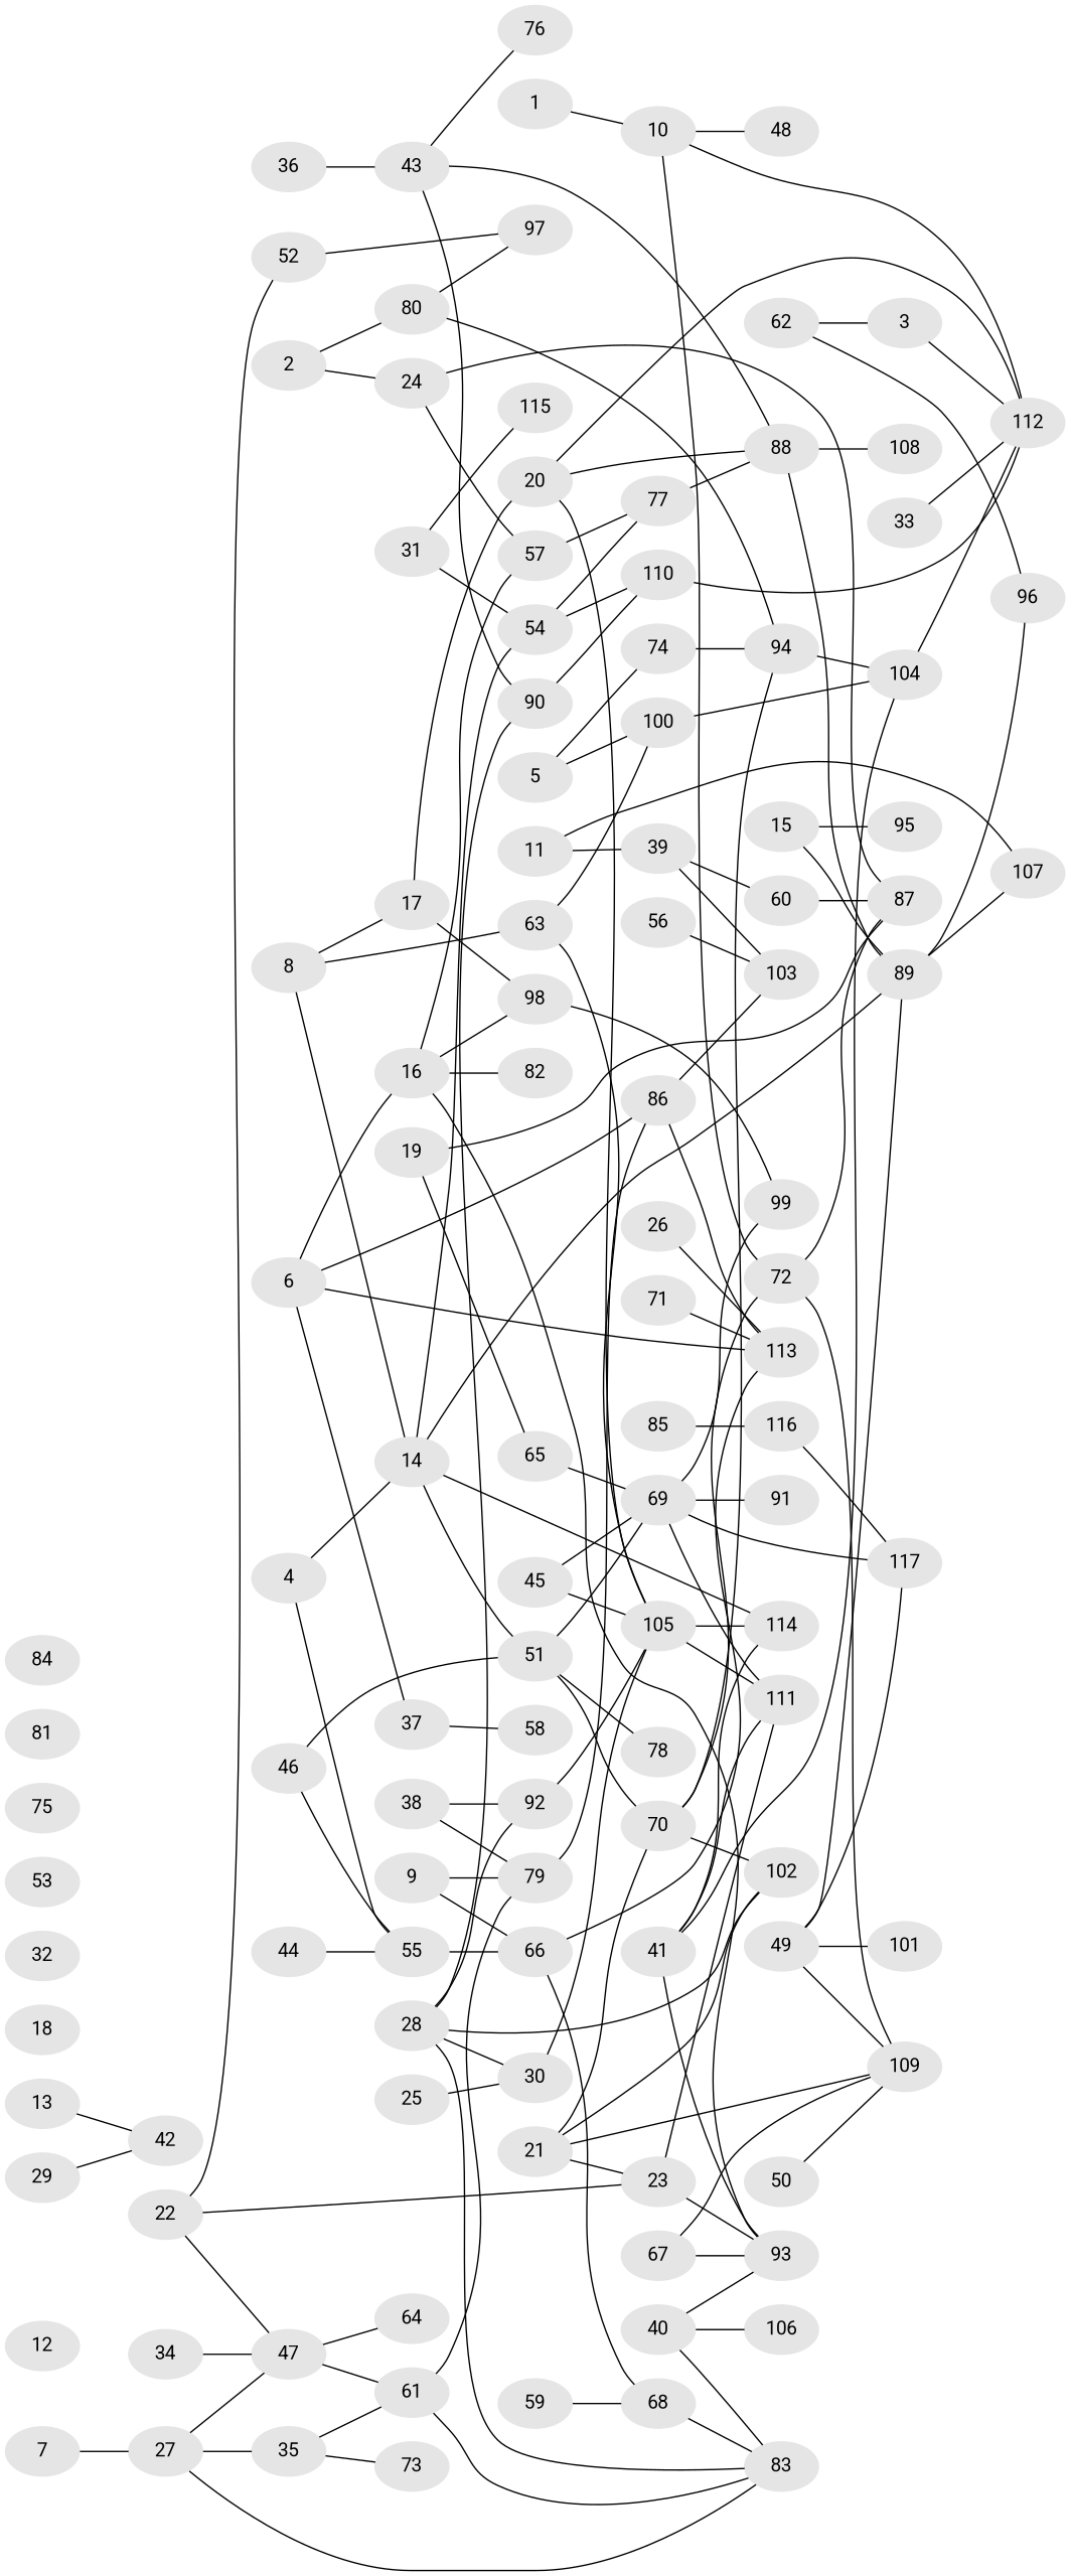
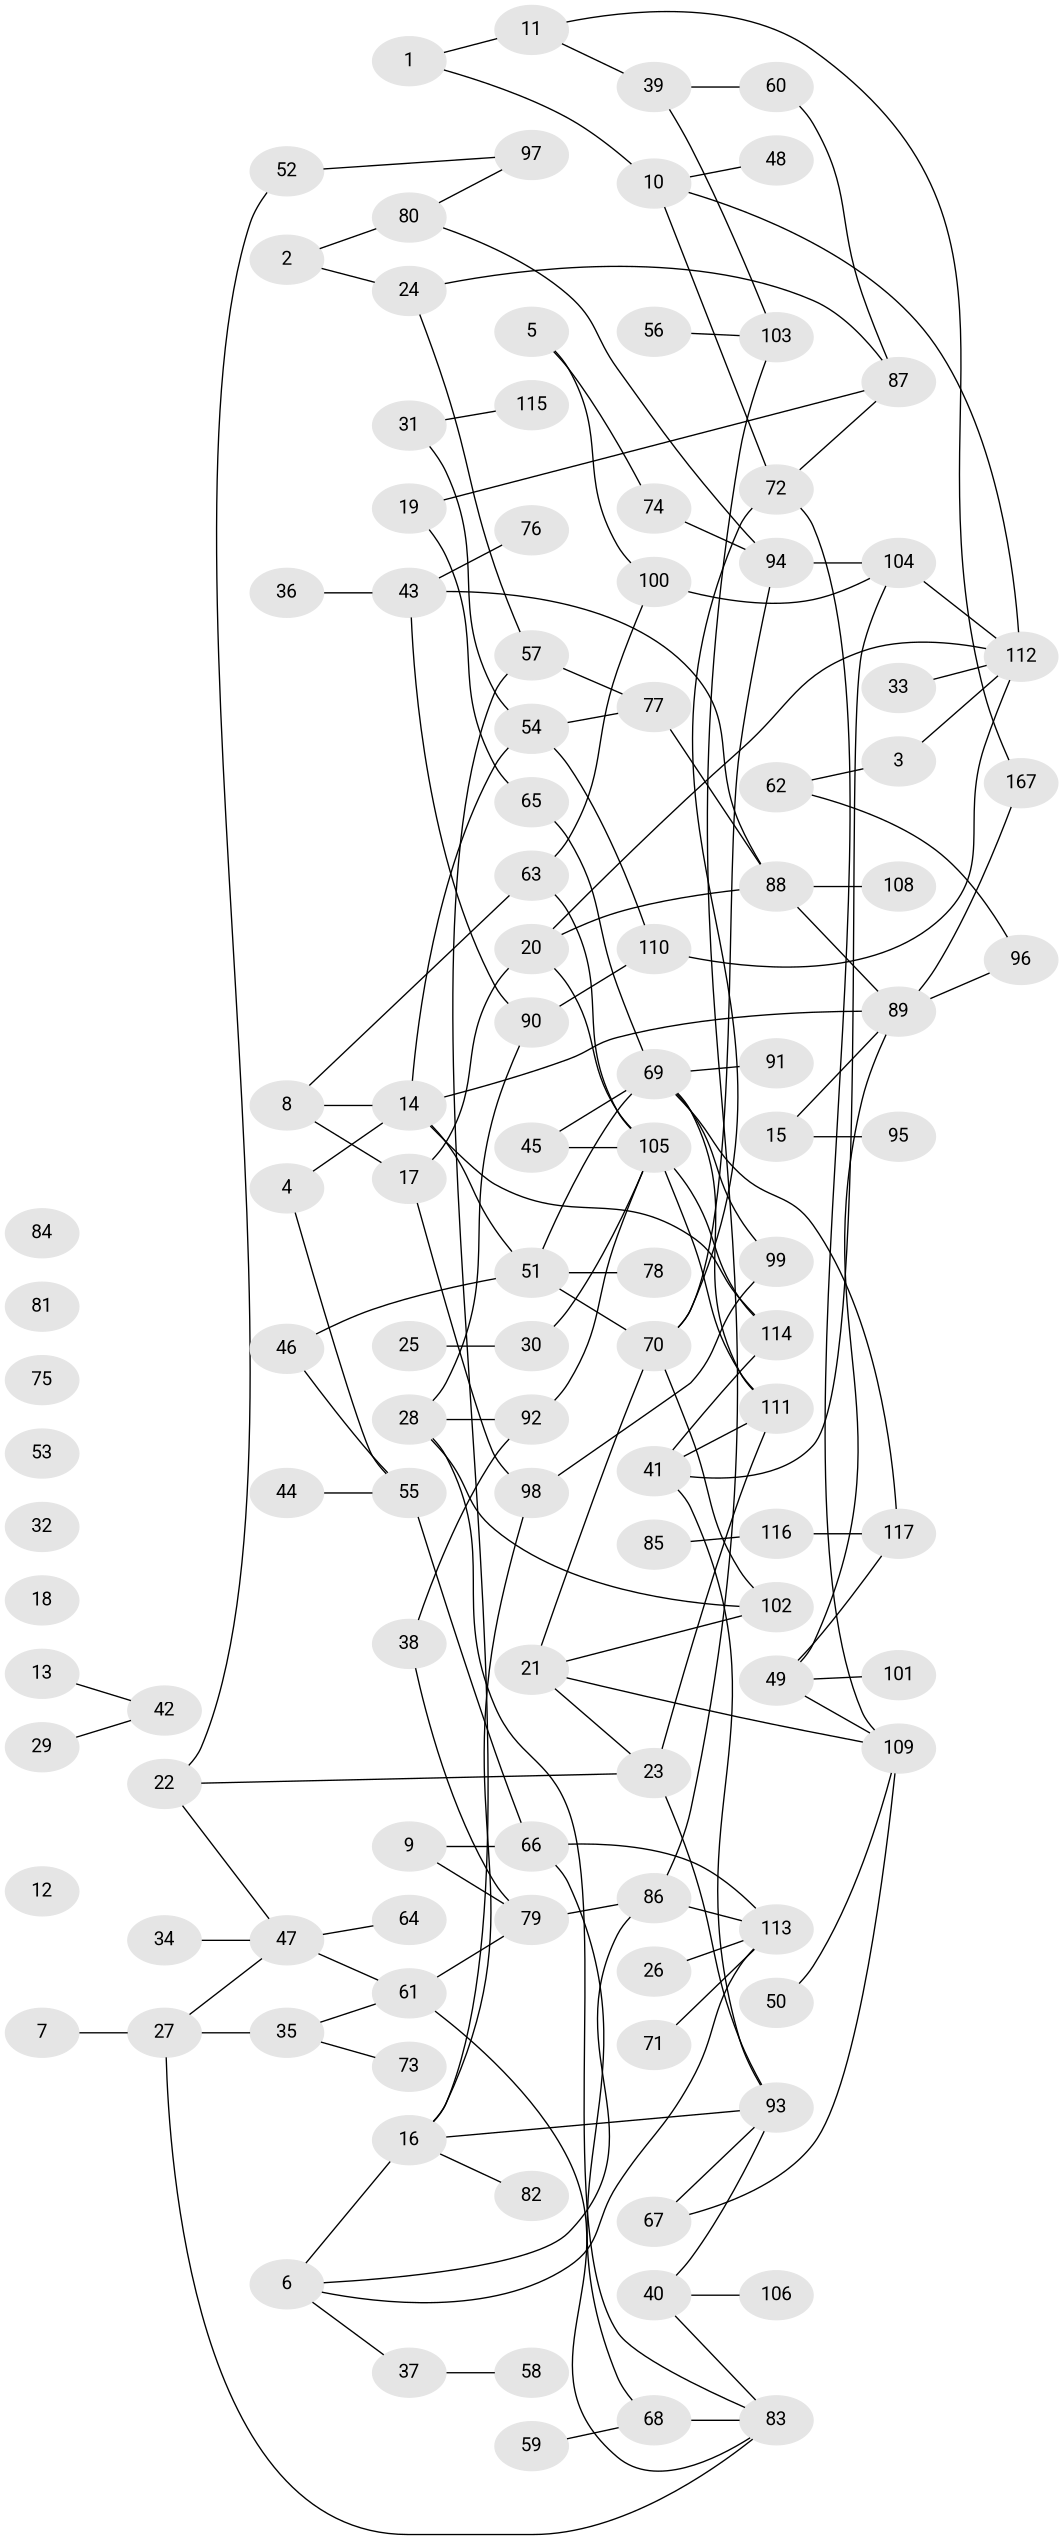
  graph {
    fontname=Roboto
    rankdir=LR
    node [color=gray90 fontname=Roboto style=filled]
    edge [fontname=Roboto]
    1
    10
    11
    112
    48
    72
    39
-   107
+   107 [label=167]
    2
    24
    80
    57
    87
    97
    94
    92
    105
    3
    4
    14
    55
    51
    54
    89
    114
    66
    5
    74
    100
    104
    6
    16
    37
    86
    113
    82
    93
    98
    58
    103
    7
    27
    47
    35
    83
    8
    17
    63
    20
    9
    79
    68
    109
    60
    12
    13
    42
    70
    69
    78
    77
    110
    96
    15
    95
    99
    88
    18
    19
    65
    108
    111
    21
    23
    102
    22
    52
    61
    64
    25
    30
    26
    73
    28
    90
    29
    31
    115
    32
    33
    34
    36
    43
    76
    38
    40
    106
    41
    44
    45
    117
    91
    46
    49
    101
    50
    53
    56
    59
    62
    67
    71
    75
    81
    84
    85
    116
    1 -- 10
+   1 -- 11
    10 -- 112
    10 -- 48
    10 -- 72
    11 -- 39
    11 -- 107
    72 -- 87
    72 -- 109
    39 -- 103
    39 -- 60
    2 -- 24
    2 -- 80
    24 -- 57
    24 -- 87
    80 -- 97
    80 -- 94
    57 -- 77
    94 -- 104
    92 -- 105
    105 -- 114
    105 -- 111
    3 -- 112
    4 -- 14
    4 -- 55
    14 -- 51
    14 -- 54
    14 -- 89
    14 -- 114
    55 -- 66
    51 -- 70
    51 -- 69
    51 -- 78
    54 -- 77
    54 -- 110
    89 -- 107
    89 -- 96
    66 -- 113
    66 -- 68
    5 -- 74
    5 -- 100
    74 -- 94
    100 -- 104
    104 -- 112
    6 -- 16
    6 -- 37
    6 -- 86
    6 -- 113
    16 -- 57
    16 -- 82
    16 -- 93
    16 -- 98
    37 -- 58
    86 -- 113
    86 -- 103
    98 -- 99
    7 -- 27
    27 -- 47
    27 -- 35
    27 -- 83
    47 -- 61
    47 -- 64
    35 -- 61
    35 -- 73
    8 -- 14
    8 -- 17
    8 -- 63
    17 -- 98
    17 -- 20
    63 -- 105
    63 -- 100
    20 -- 112
    20 -- 105
    20 -- 88
    9 -- 66
    9 -- 79
    79 -- 86
    68 -- 83
    60 -- 87
    13 -- 42
    70 -- 72
    70 -- 94
    70 -- 102
    69 -- 99
    69 -- 111
    69 -- 117
    69 -- 91
    77 -- 88
    110 -- 112
    15 -- 89
    15 -- 95
    88 -- 89
    88 -- 108
    19 -- 87
    19 -- 65
    65 -- 69
    21 -- 109
    21 -- 70
    21 -- 23
    21 -- 102
    23 -- 93
    23 -- 111
    22 -- 47
    22 -- 23
    22 -- 52
    52 -- 97
    61 -- 83
    61 -- 79
    25 -- 30
    30 -- 105
    26 -- 113
    28 -- 92
    28 -- 83
    28 -- 102
-   28 -- 30
    28 -- 90
    90 -- 110
    29 -- 42
    31 -- 54
    31 -- 115
    33 -- 112
    34 -- 47
    36 -- 43
    43 -- 88
    43 -- 90
    43 -- 76
    38 -- 92
    38 -- 79
    40 -- 93
    40 -- 83
    40 -- 106
    41 -- 114
    41 -- 104
    41 -- 93
    41 -- 111
    44 -- 55
    45 -- 105
    45 -- 69
    46 -- 55
    46 -- 51
    49 -- 89
    49 -- 109
    49 -- 117
    49 -- 101
    50 -- 109
    56 -- 103
    59 -- 68
    62 -- 3
    62 -- 96
    67 -- 93
    67 -- 109
    71 -- 113
    85 -- 116
    116 -- 117
  }
